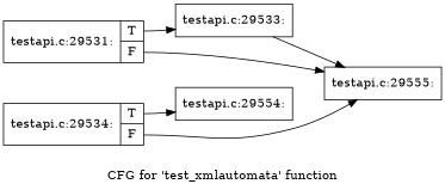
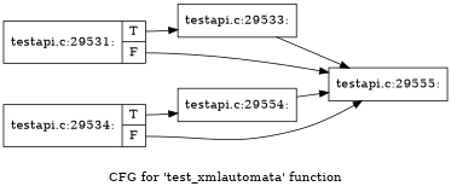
  digraph {
    label="CFG for 'test_xmlautomata' function"
    rankdir=LR
    node [shape=record]
    n1 [label="{testapi.c:29531:|{<s0>T|<s1>F}}"]
    n2 [label="{testapi.c:29533:}"]
    n3 [label="{testapi.c:29555:}"]
    n4 [label="{testapi.c:29534:|{<s0>T|<s1>F}}"]
    n5 [label="{testapi.c:29554:}"]
    n1 -> n2 [tailport=s0]
    n1 -> n3 [tailport=s1]
    n2 -> n3
    n4 -> n3 [tailport=s1]
    n4 -> n5 [tailport=s0]
+   n5 -> n3
  }
